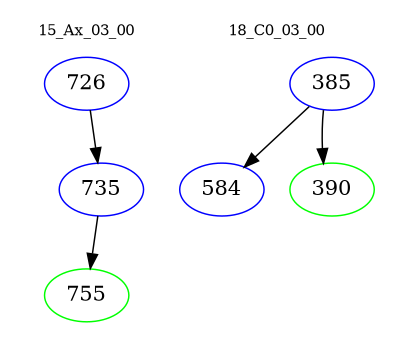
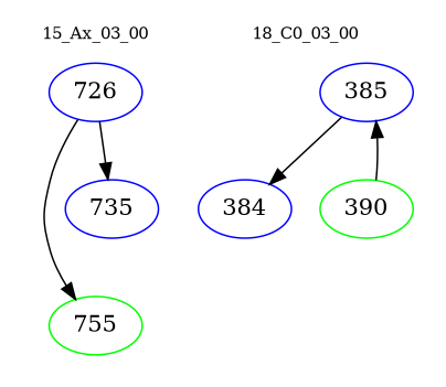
  digraph {
    node [color=blue]
    edge [color=black]
    n1 [label=726]
    n2 [color=green label=755]
    n3 [label=735]
    n4 [label=385]
-   n5 [label=584]
+   n5 [label=384]
    n6 [color=green label=390]
    subgraph cluster_1 {
      color=white
      fontsize=10
      label="15_Ax_03_00"
      n1
      n2
      n3
    }
    subgraph cluster_2 {
      color=white
      fontsize=10
      label="18_C0_03_00"
      n4
      n5
      n6
    }
-   n3 -> n2
+   n1 -> n2
    n1 -> n3
    n4 -> n5
-   n4 -> n6
+   n6 -> n4
  }
